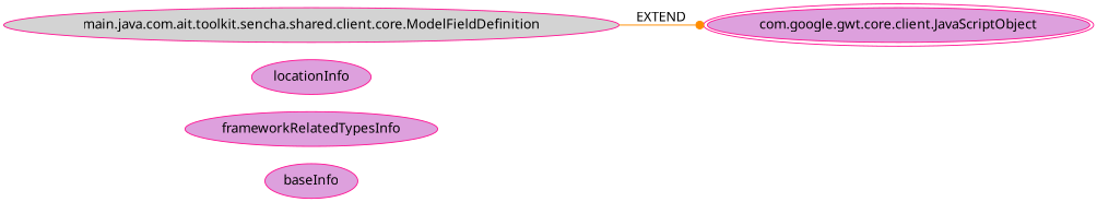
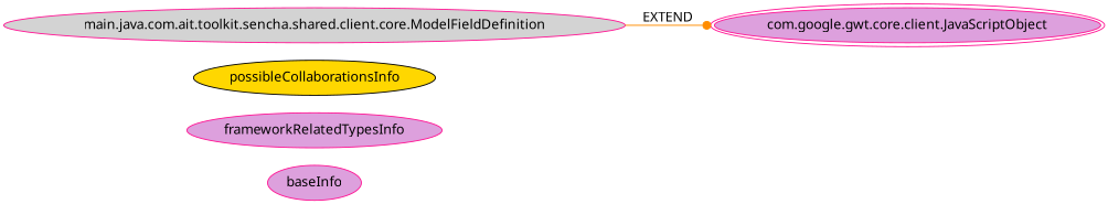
  digraph {
    rankdir=LR
    fontname="Noto Sans"
    node [style=filled fillcolor=plum color=deeppink fontname="Noto Sans"]
    baseInfo [category=extension_graph graphId=488 isAnonymous=false possibleRelation=false]
    frameworkRelatedTypesInfo [0="com.google.gwt.core.client.JavaScriptObject"]
-   locationInfo [contextSignature=ModelFieldDefinition filePath="/ahome-it-ahome-sencha-shared/ahome-sencha-shared-master/ahome-sencha-shared/src/main/java/com/ait/toolkit/sencha/shared/client/core/ModelFieldDefinition.java" graphId=488 projectName="ahome-it-ahome-sencha-shared"]
+   possibleCollaborationsInfo [fillcolor=gold color=black]
    n5 [isFrameworkType=false label="main.java.com.ait.toolkit.sencha.shared.client.core.ModelFieldDefinition" vertexType=ROOT_CLIENT_CLASS_DECLARATION fillcolor=lightgrey]
    n6 [isFrameworkType=true label="com.google.gwt.core.client.JavaScriptObject" peripheries=2 vertexType=FRAMEWORK_CLASS_TYPE]
    n5 -> n6 [color=darkorange label=EXTEND arrowhead=dot fontname="Noto Sans"]
  }
